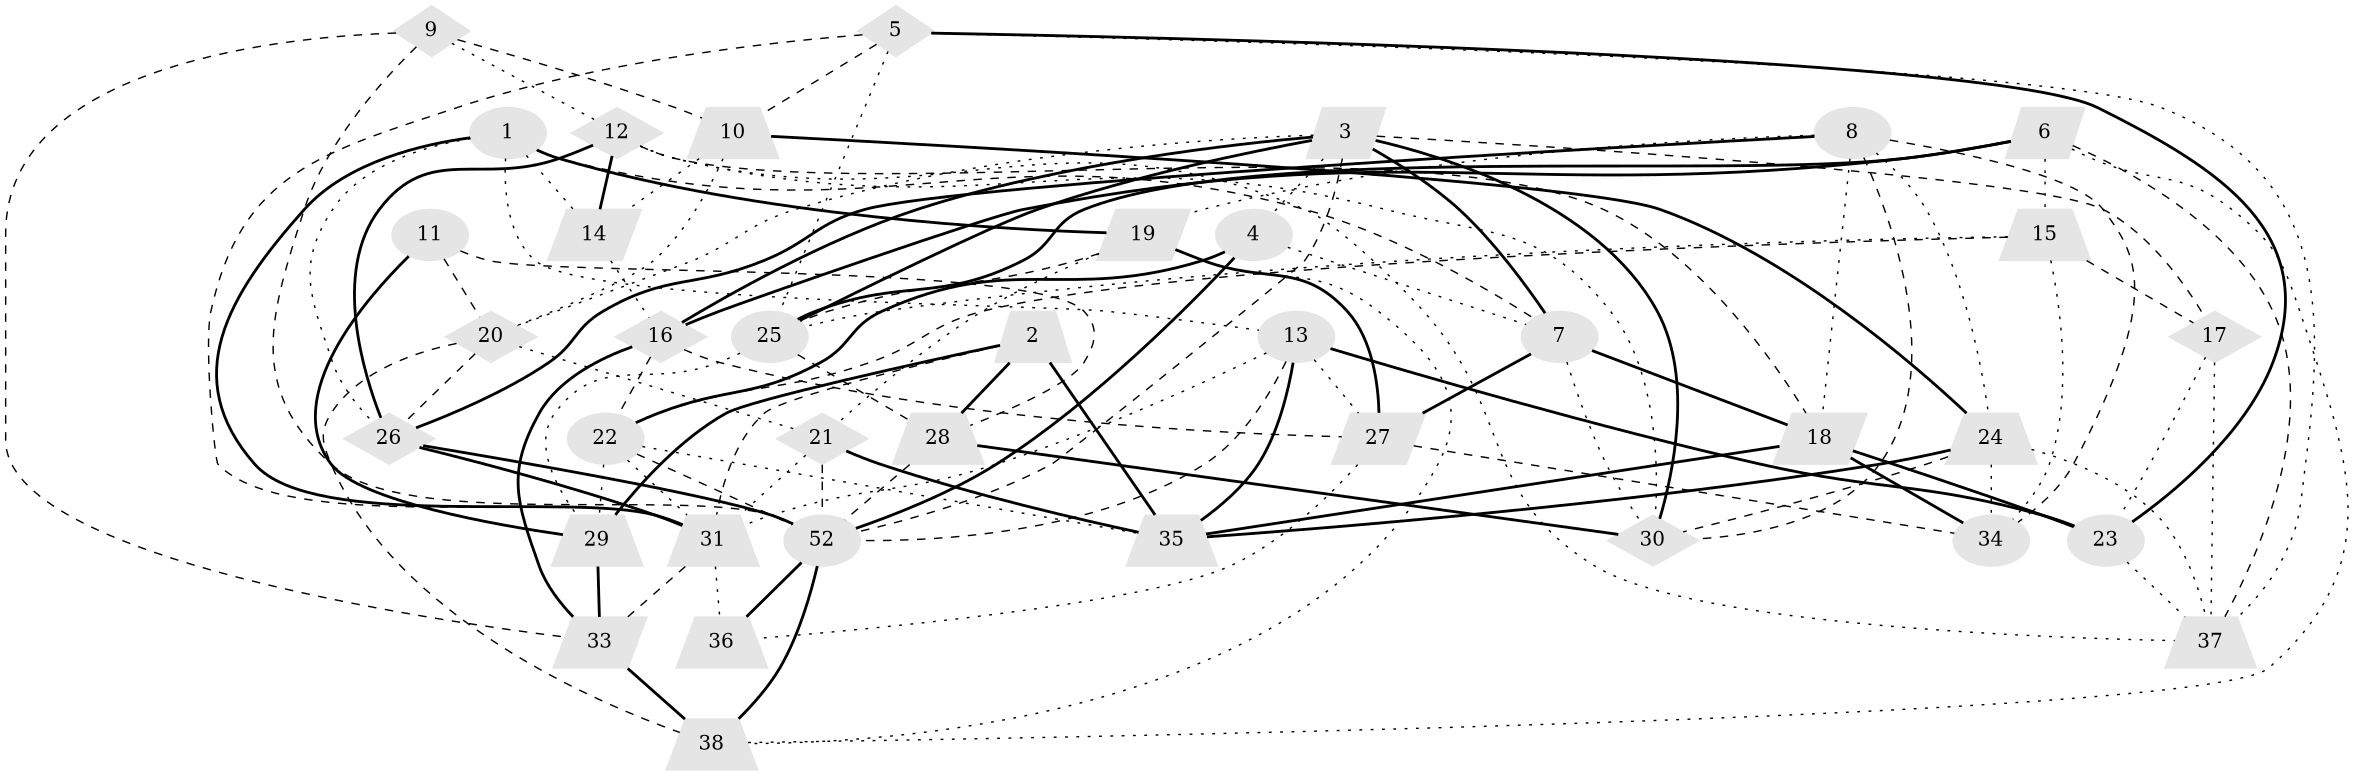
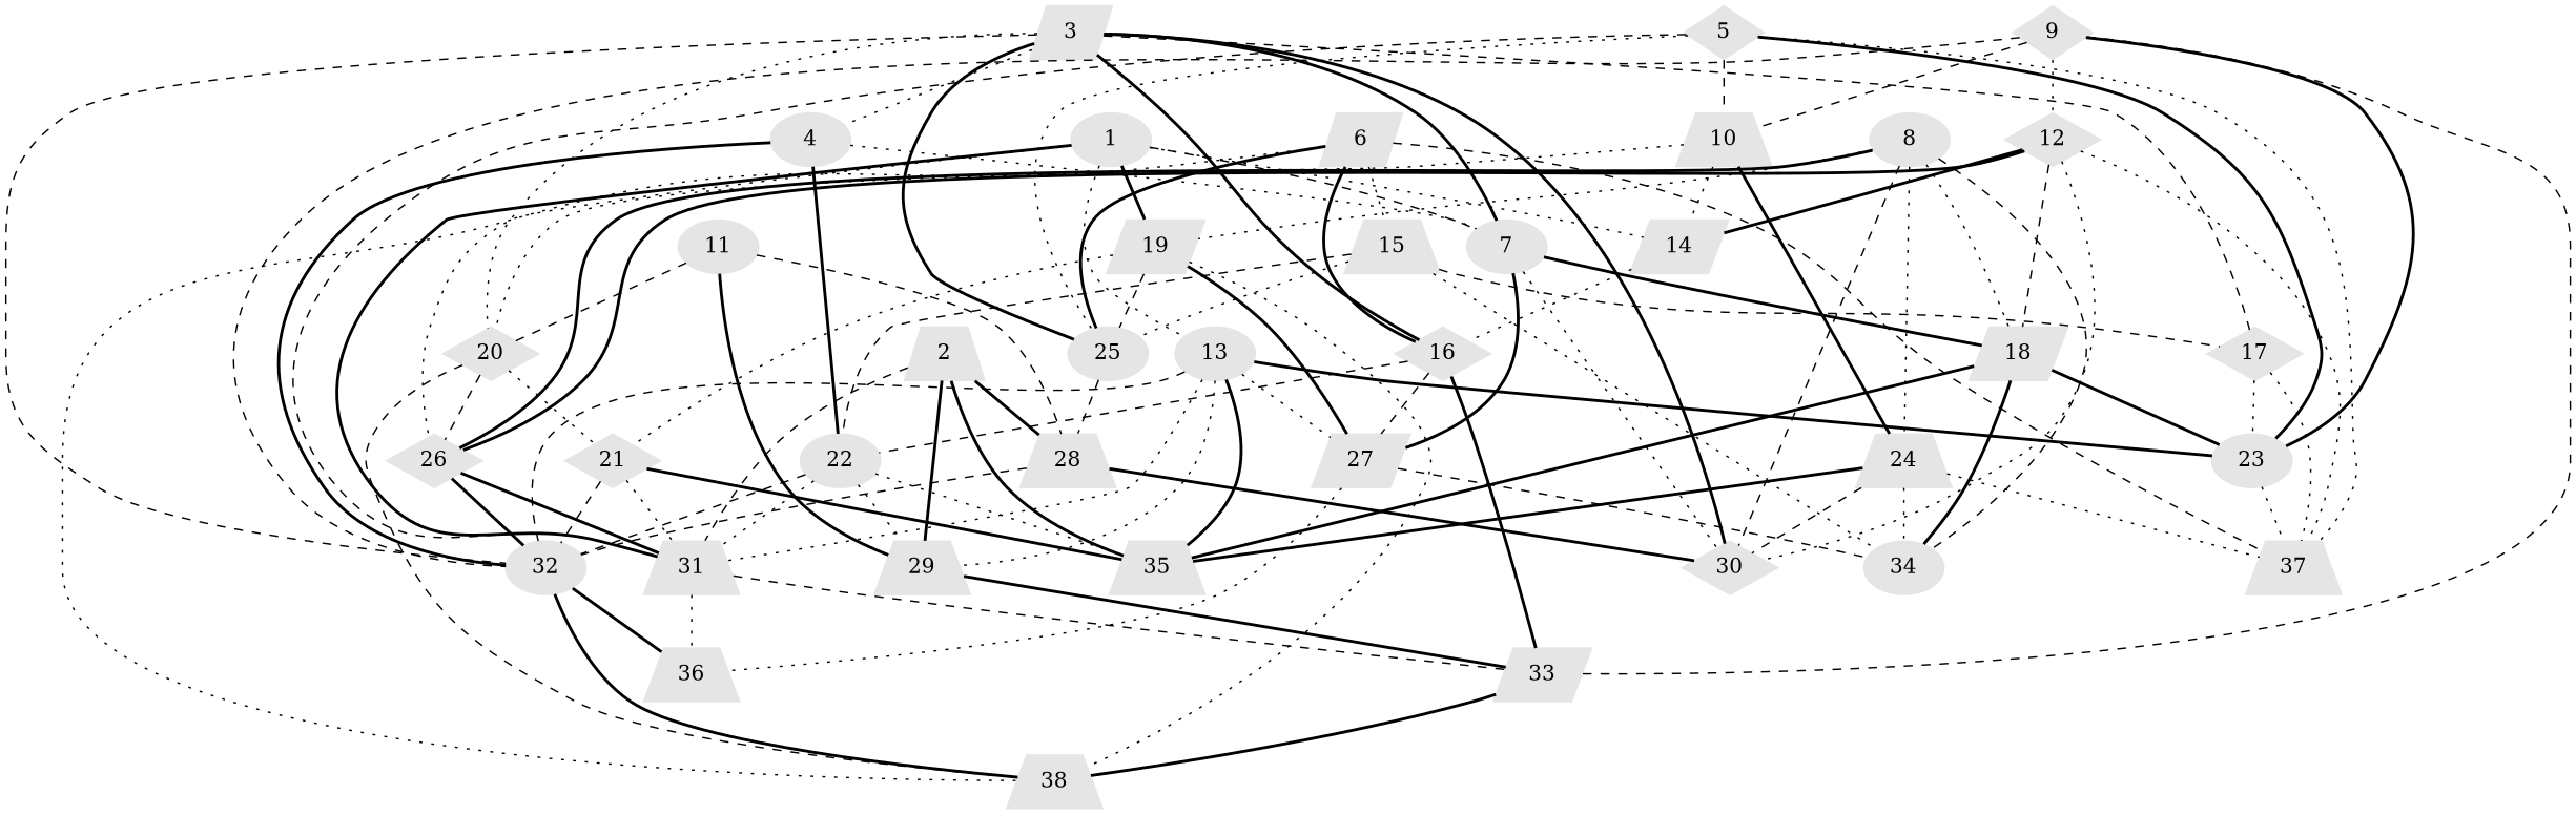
  graph {
    node [color=gray90 shape=ellipse style=filled]
    edge [style=dotted weight=1.0]
    1
    7
    13
    14 [shape=parallelogram]
    19 [shape=parallelogram]
    26 [shape=diamond]
    31 [shape=trapezium]
    30 [shape=diamond]
    18 [shape=parallelogram]
    27 [shape=parallelogram]
    29 [shape=trapezium]
    35 [shape=trapezium]
-   32 [label=52]
+   32
    23
    16 [shape=diamond]
    25
    38 [shape=trapezium]
    21 [shape=diamond]
    33 [shape=parallelogram]
    36 [shape=trapezium]
    2 [shape=trapezium]
    28 [shape=trapezium]
    3 [shape=parallelogram]
    4
    17 [shape=diamond]
    20 [shape=diamond]
    22
    37 [shape=trapezium]
    5 [shape=diamond]
    10 [shape=trapezium]
    24 [shape=trapezium]
    34
    6 [shape=parallelogram]
    15 [shape=trapezium]
    8
    9 [shape=diamond]
    12 [shape=diamond]
    11
    1 -- 7 [style=dashed]
    1 -- 13
    1 -- 14
    1 -- 19 [style=bold]
    1 -- 26
    1 -- 31 [style=bold]
    7 -- 30
    7 -- 18 [style=bold]
    7 -- 27 [style=bold]
    13 -- 31
    13 -- 27
-   25 -- 29
+   13 -- 29
    13 -- 35 [style=bold]
    13 -- 32 [style=dashed]
    13 -- 23 [style=bold]
    14 -- 16
    19 -- 27 [style=bold]
    19 -- 25 [style=dashed]
    19 -- 38
    19 -- 21
    26 -- 31 [style=bold]
    26 -- 32 [style=bold]
    31 -- 33 [style=dashed]
    31 -- 36 [weight=2.0]
    18 -- 35 [style=bold]
    18 -- 23 [style=bold]
    18 -- 34 [style=bold]
    27 -- 36
    27 -- 34 [style=dashed]
    29 -- 33 [style=bold]
    32 -- 38 [style=bold]
    32 -- 36 [style=bold]
    23 -- 37
    16 -- 27 [style=dashed]
    16 -- 33 [style=bold]
    16 -- 22 [style=dashed]
    25 -- 28 [style=dashed]
    21 -- 31
    21 -- 35 [style=bold]
    21 -- 32 [style=dashed]
    33 -- 38 [style=bold weight=2.0]
    2 -- 31 [style=dashed]
    2 -- 29 [style=bold]
    2 -- 35 [style=bold]
    2 -- 28 [style=bold]
    28 -- 30 [style=bold]
    28 -- 32 [style=dashed]
    3 -- 7 [style=bold]
    3 -- 30 [style=bold]
    3 -- 32 [style=dashed]
    3 -- 16 [style=bold]
    3 -- 25 [style=bold]
    3 -- 4
    3 -- 17 [style=dashed]
    3 -- 20
    4 -- 7
    4 -- 32 [style=bold]
    4 -- 22 [style=bold]
    17 -- 23
    17 -- 37
    20 -- 26 [style=dashed]
    20 -- 38 [style=dashed]
    20 -- 21
    22 -- 31
    22 -- 29
    22 -- 35
    22 -- 32 [style=dashed]
    5 -- 31 [style=dashed]
    5 -- 23 [style=bold]
    5 -- 25
    5 -- 37
    5 -- 10 [style=dashed]
    10 -- 14
    10 -- 20
    10 -- 24 [style=bold]
    24 -- 30 [style=dashed]
    24 -- 35 [style=bold]
    24 -- 37
    24 -- 34
    6 -- 16 [style=bold]
    6 -- 25 [style=bold]
    6 -- 38
    6 -- 37 [style=dashed]
    6 -- 15 [weight=2.0]
    15 -- 25
    15 -- 17 [style=dashed]
    15 -- 22 [style=dashed]
    15 -- 34
    8 -- 19
    8 -- 26 [style=bold]
    8 -- 30 [style=dashed]
    8 -- 18
    8 -- 24
    8 -- 34 [style=dashed]
    9 -- 32 [style=dashed]
+   9 -- 23 [style=bold]
    9 -- 33 [style=dashed]
    9 -- 10 [style=dashed]
    9 -- 12
    12 -- 14 [style=bold]
    12 -- 26 [style=bold]
    12 -- 30
    12 -- 18 [style=dashed]
    12 -- 37
    11 -- 29 [style=bold]
    11 -- 28 [style=dashed]
    11 -- 20 [style=dashed]
  }
